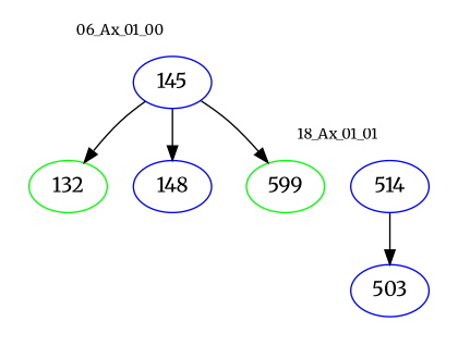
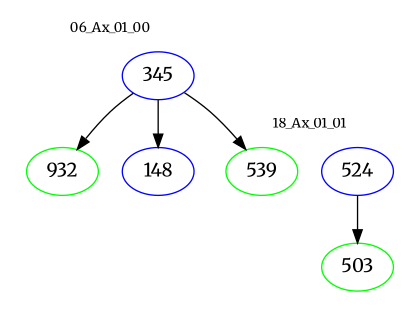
  digraph {
    fontname=Merriweather
    node [color=blue fontname=Merriweather]
    edge [color=black fontname=Merriweather]
-   n1 [label=514]
-   n2 [label=503]
-   n3 [color=green label=599]
-   n4 [label=145]
-   n5 [color=green label=132]
+   n1 [label=524]
+   n2 [color=green label=503]
+   n3 [color=green label=539]
+   n4 [label=345]
+   n5 [color=green label=932]
    n6 [label=148]
    subgraph cluster_1 {
      color=white
      fontsize=10
      label="18_Ax_01_01"
      n1
      n2
      n3
    }
    subgraph cluster_2 {
      color=white
      fontsize=10
      label="06_Ax_01_00"
      n4
      n5
      n6
    }
    n1 -> n2
    n4 -> n3
    n4 -> n5
    n4 -> n6
  }
